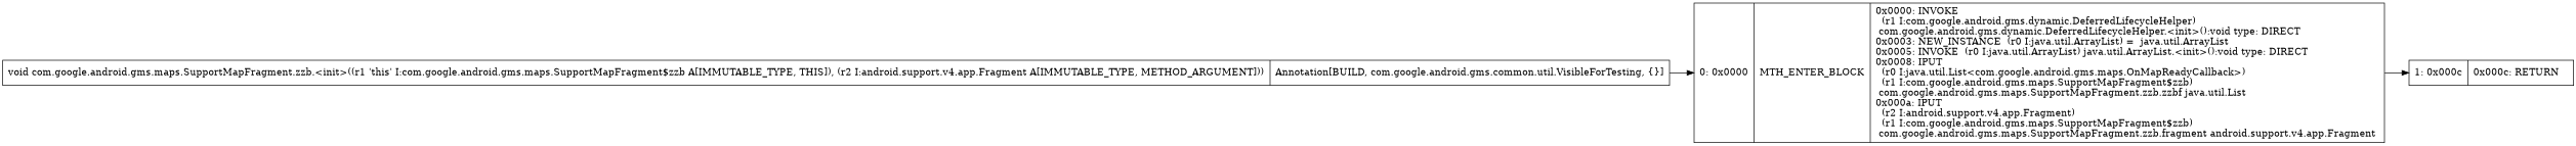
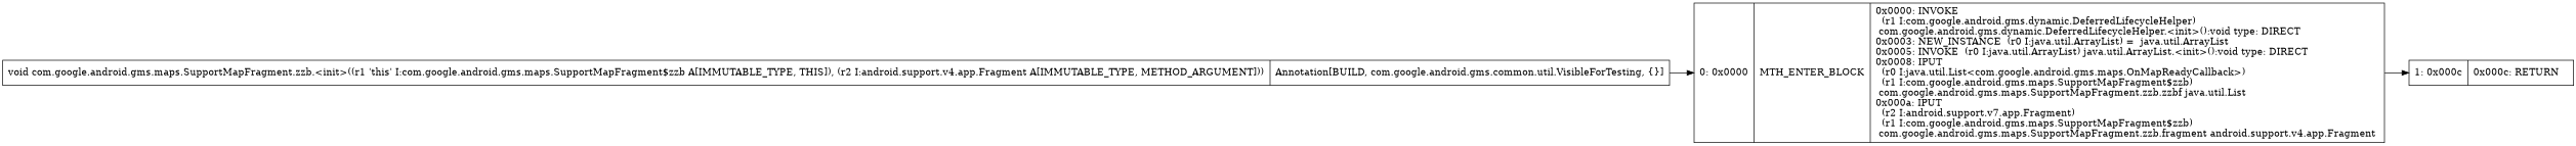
  digraph {
    rankdir=LR
    node [shape=record]
-   n1 [label="{0\:\ 0x0000|MTH_ENTER_BLOCK\l|0x0000: INVOKE  \l  (r1 I:com.google.android.gms.dynamic.DeferredLifecycleHelper)\l com.google.android.gms.dynamic.DeferredLifecycleHelper.\<init\>():void type: DIRECT \l0x0003: NEW_INSTANCE  (r0 I:java.util.ArrayList) =  java.util.ArrayList \l0x0005: INVOKE  (r0 I:java.util.ArrayList) java.util.ArrayList.\<init\>():void type: DIRECT \l0x0008: IPUT  \l  (r0 I:java.util.List\<com.google.android.gms.maps.OnMapReadyCallback\>)\l  (r1 I:com.google.android.gms.maps.SupportMapFragment$zzb)\l com.google.android.gms.maps.SupportMapFragment.zzb.zzbf java.util.List \l0x000a: IPUT  \l  (r2 I:android.support.v4.app.Fragment)\l  (r1 I:com.google.android.gms.maps.SupportMapFragment$zzb)\l com.google.android.gms.maps.SupportMapFragment.zzb.fragment android.support.v4.app.Fragment \l}"]
+   n1 [label="{0\:\ 0x0000|MTH_ENTER_BLOCK\l|0x0000: INVOKE  \l  (r1 I:com.google.android.gms.dynamic.DeferredLifecycleHelper)\l com.google.android.gms.dynamic.DeferredLifecycleHelper.\<init\>():void type: DIRECT \l0x0003: NEW_INSTANCE  (r0 I:java.util.ArrayList) =  java.util.ArrayList \l0x0005: INVOKE  (r0 I:java.util.ArrayList) java.util.ArrayList.\<init\>():void type: DIRECT \l0x0008: IPUT  \l  (r0 I:java.util.List\<com.google.android.gms.maps.OnMapReadyCallback\>)\l  (r1 I:com.google.android.gms.maps.SupportMapFragment$zzb)\l com.google.android.gms.maps.SupportMapFragment.zzb.zzbf java.util.List \l0x000a: IPUT  \l  (r2 I:android.support.v7.app.Fragment)\l  (r1 I:com.google.android.gms.maps.SupportMapFragment$zzb)\l com.google.android.gms.maps.SupportMapFragment.zzb.fragment android.support.v4.app.Fragment \l}"]
    n2 [label="{1\:\ 0x000c|0x000c: RETURN   \l}"]
    n3 [label="{void com.google.android.gms.maps.SupportMapFragment.zzb.\<init\>((r1 'this' I:com.google.android.gms.maps.SupportMapFragment$zzb A[IMMUTABLE_TYPE, THIS]), (r2 I:android.support.v4.app.Fragment A[IMMUTABLE_TYPE, METHOD_ARGUMENT]))  | Annotation[BUILD, com.google.android.gms.common.util.VisibleForTesting, \{\}]\l}"]
    n1 -> n2
    n3 -> n1
  }
